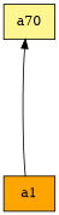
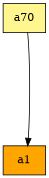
  digraph {
    rankdir=BT
    ranksep=2.0
    node [shape=record style=filled]
    n1 [fillcolor=orange label="{a1}"]
    n2 [fillcolor=khaki1 label="{a70}"]
-   n1 -> n2
+   n2 -> n1
  }
